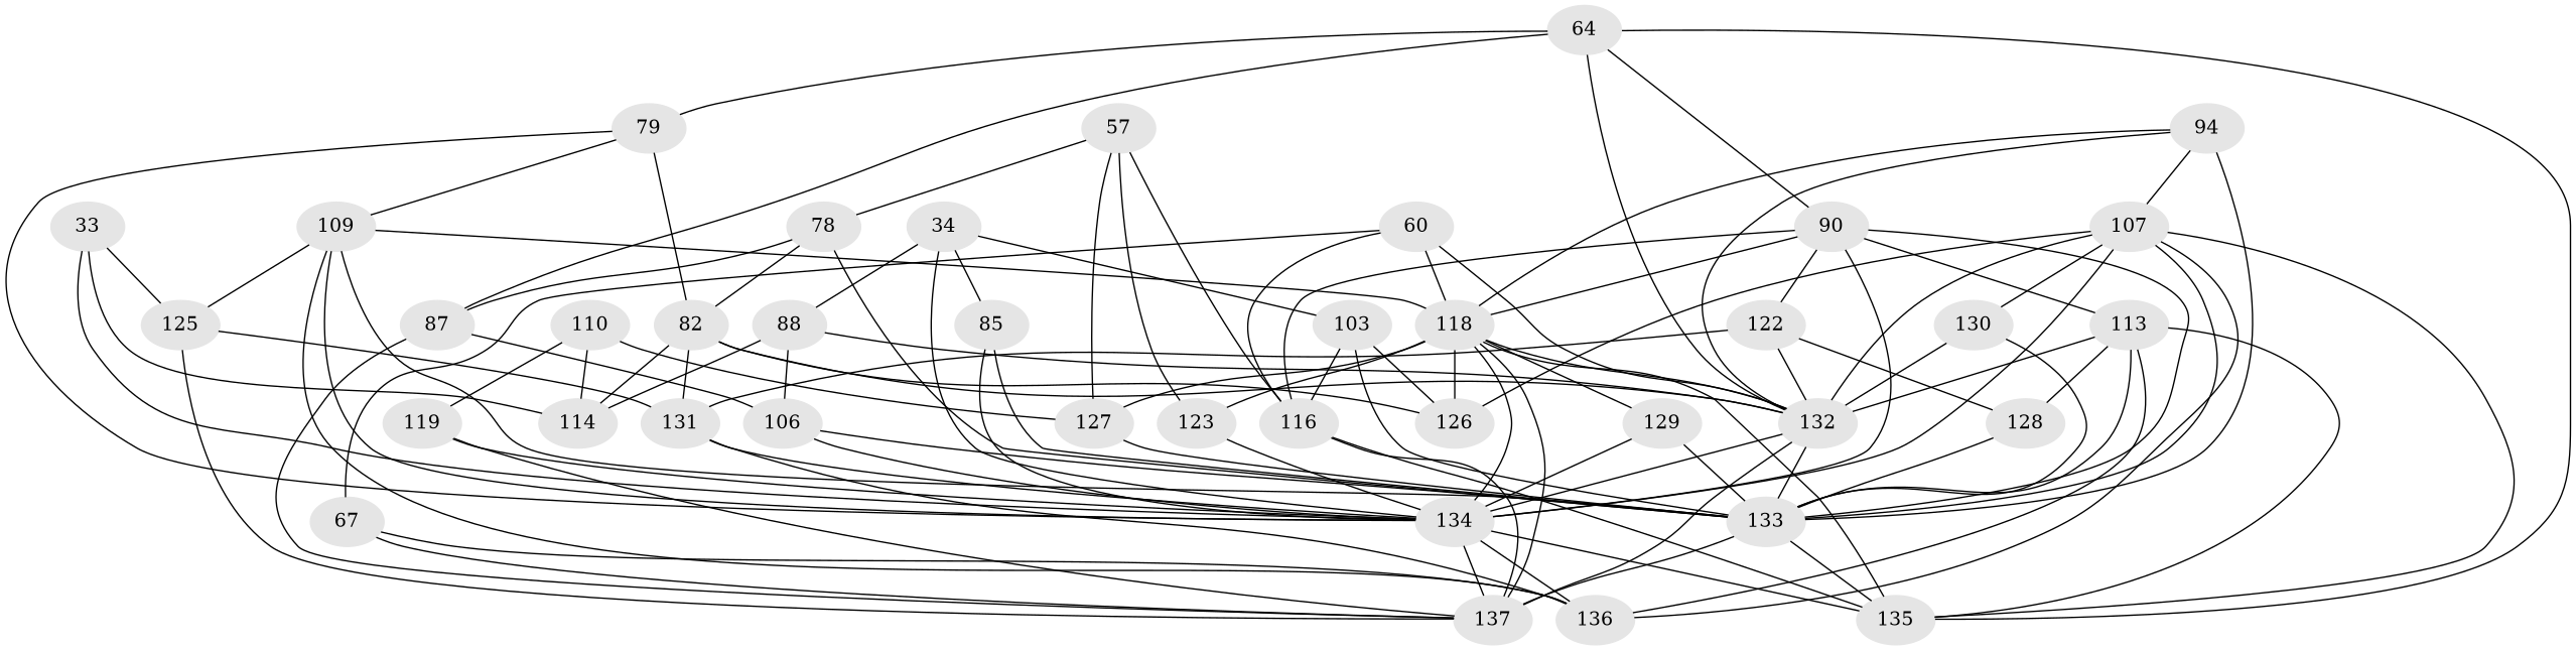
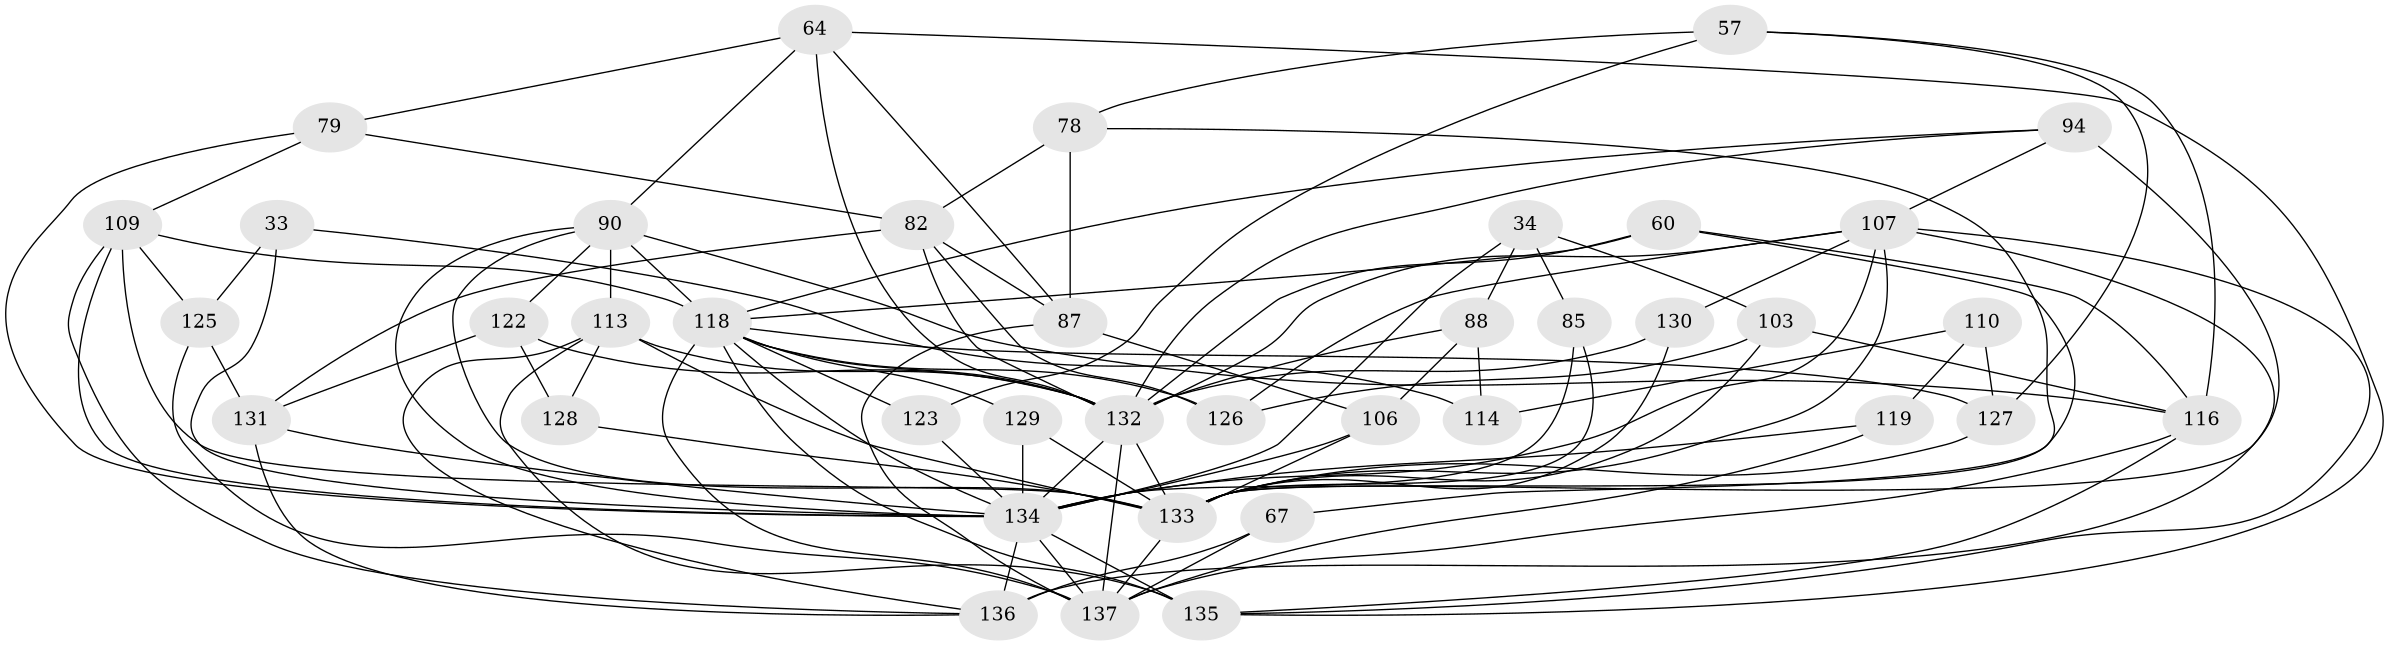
  graph {
    node [color=gray90 style=filled]
    110
    114
    127
    119
    129 [super="+6"]
    133 [super="+84+126+83"]
    134 [super="+39+104+117"]
    135 [super="+121+54"]
    137 [super="+42+58+81+108+111"]
    33
    125
    131 [super="+45"]
    136 [super="+3+102+115"]
    34 [super="+21"]
    85
    88
    103
    132 [super="+95+124"]
    106
    116 [super="+16+70"]
    n21 [label=126]
    57 [super="+10"]
    78 [super="+55"]
    123
    87
    82 [super="+76"]
    60
    67
    118 [super="+1+43+30+105"]
    64 [super="+41"]
    79 [super="+50"]
    90 [super="+23+28+65+74"]
    109 [super="+96"]
    113 [super="+36+72+80"]
    122
    128
    94 [super="+92"]
    107 [super="+99+101+51"]
    130 [super="+86"]
    110 -- 114
    110 -- 127
    110 -- 119
    127 -- 133
    119 -- 134
    119 -- 137
    129 -- 133
    129 -- 134 [weight=2]
-   133 -- 135 [weight=2]
    133 -- 137 [weight=4]
    134 -- 135 [weight=2]
    134 -- 137 [weight=2]
    134 -- 136 [weight=3]
    33 -- 114
    33 -- 134 [weight=2]
    33 -- 125
    125 -- 137
    125 -- 131
    131 -- 134
    131 -- 136 [weight=2]
    34 -- 134 [weight=2]
    34 -- 85 [weight=2]
    34 -- 88
    34 -- 103
    85 -- 133
    85 -- 134
    88 -- 114
    88 -- 132
    88 -- 106
    103 -- 133
    103 -- 116
    103 -- n21
    132 -- 133 [weight=2]
    132 -- 134 [weight=7]
    132 -- 137 [weight=2]
    106 -- 133
    106 -- 134
    116 -- 135
    116 -- 137
    57 -- 127
    57 -- 116 [weight=2]
    57 -- 78
    57 -- 123 [weight=2]
    78 -- 133
    78 -- 87
    78 -- 82
    123 -- 134
    87 -- 137
    87 -- 106
-   82 -- 114
+   82 -- 87
    82 -- 131
    82 -- 132
    82 -- n21
    60 -- 132
    60 -- 116
    60 -- 67
    60 -- 118
    67 -- 137
    67 -- 136 [weight=2]
    118 -- 127
    118 -- 129
    118 -- 134
    118 -- 135 [weight=3]
    118 -- 137
    118 -- 132
    118 -- n21
    118 -- 123
    64 -- 135
    64 -- 132 [weight=2]
    64 -- 87
    64 -- 79 [weight=2]
    64 -- 90 [weight=2]
    79 -- 134 [weight=2]
    79 -- 82
    79 -- 109
    90 -- 133 [weight=3]
    90 -- 134 [weight=3]
    90 -- 116 [weight=2]
    90 -- 118 [weight=3]
    90 -- 113 [weight=2]
    90 -- 122
    109 -- 133 [weight=2]
    109 -- 134 [weight=3]
    109 -- 125
    109 -- 136
    109 -- 118 [weight=2]
    113 -- 133
    113 -- 135 [weight=2]
    113 -- 136 [weight=3]
    113 -- 132 [weight=5]
    113 -- 128
    122 -- 131
    122 -- 132
    122 -- 128
    128 -- 133
    94 -- 133 [weight=4]
    94 -- 132
    94 -- 118 [weight=2]
    94 -- 107
    107 -- 133
    107 -- 134 [weight=2]
    107 -- 135
    107 -- 136 [weight=3]
    107 -- 132
    107 -- n21
    107 -- 130 [weight=2]
    130 -- 133
    130 -- 132 [weight=3]
  }
